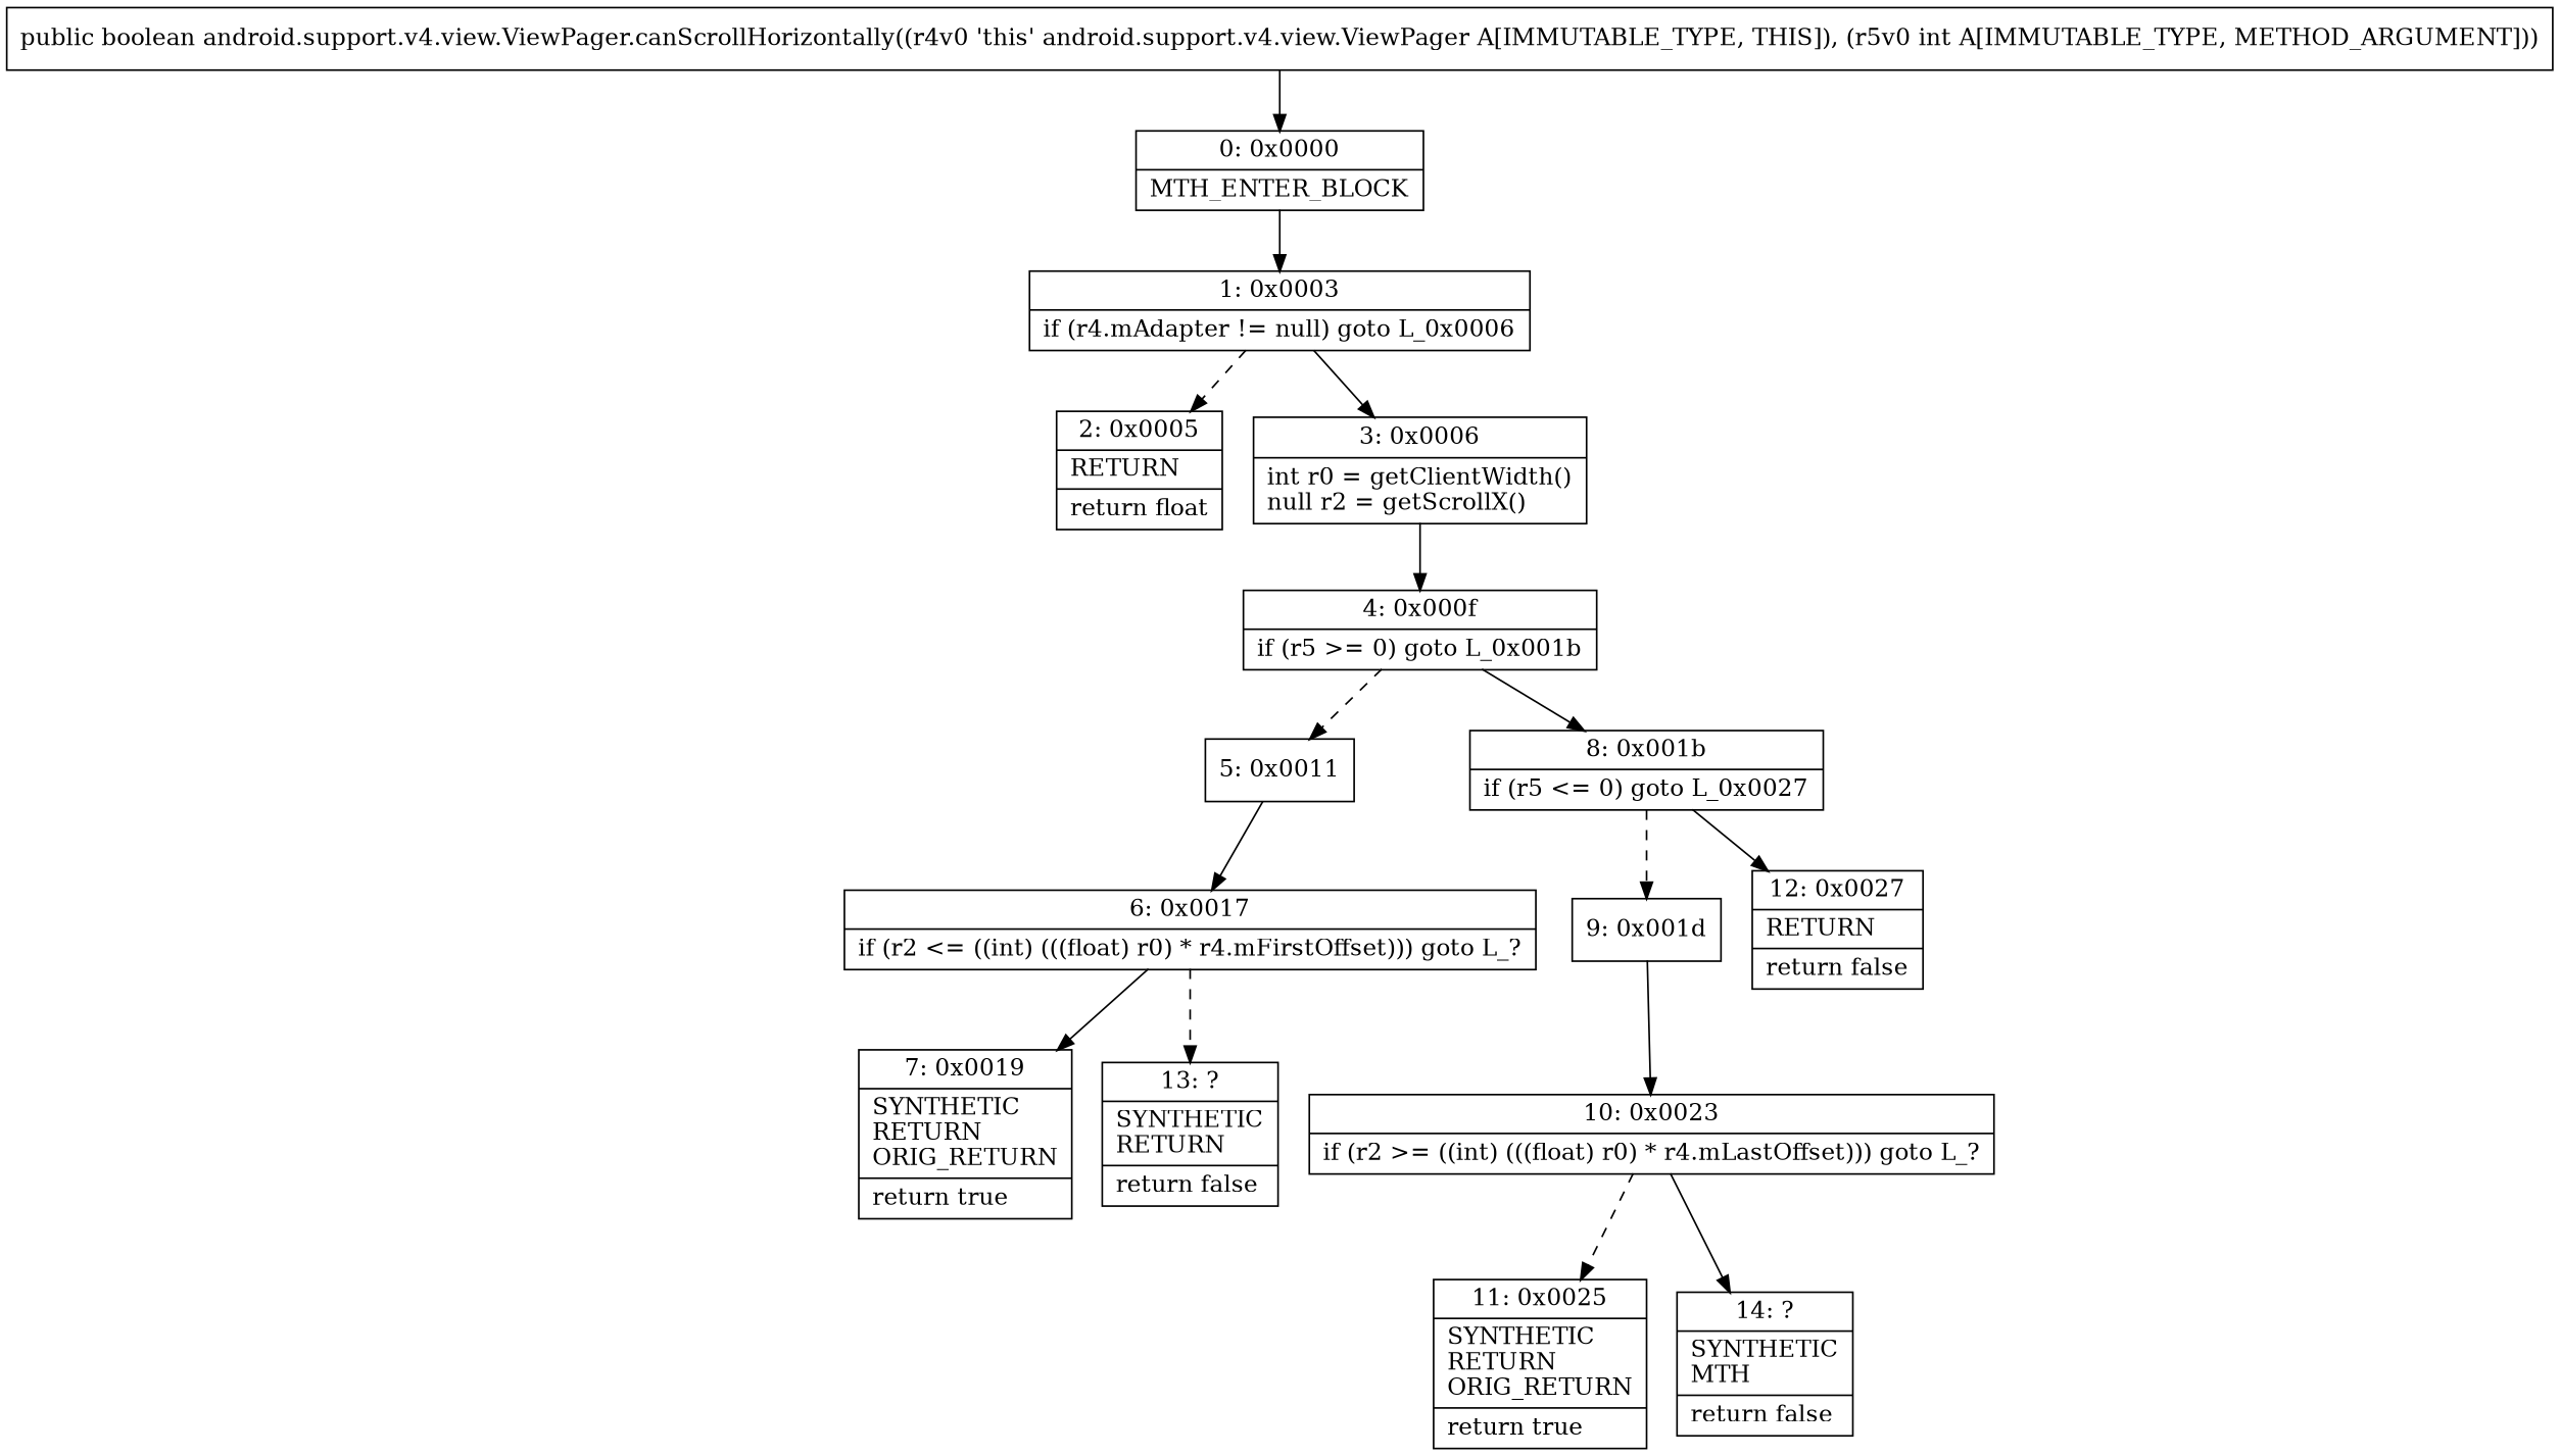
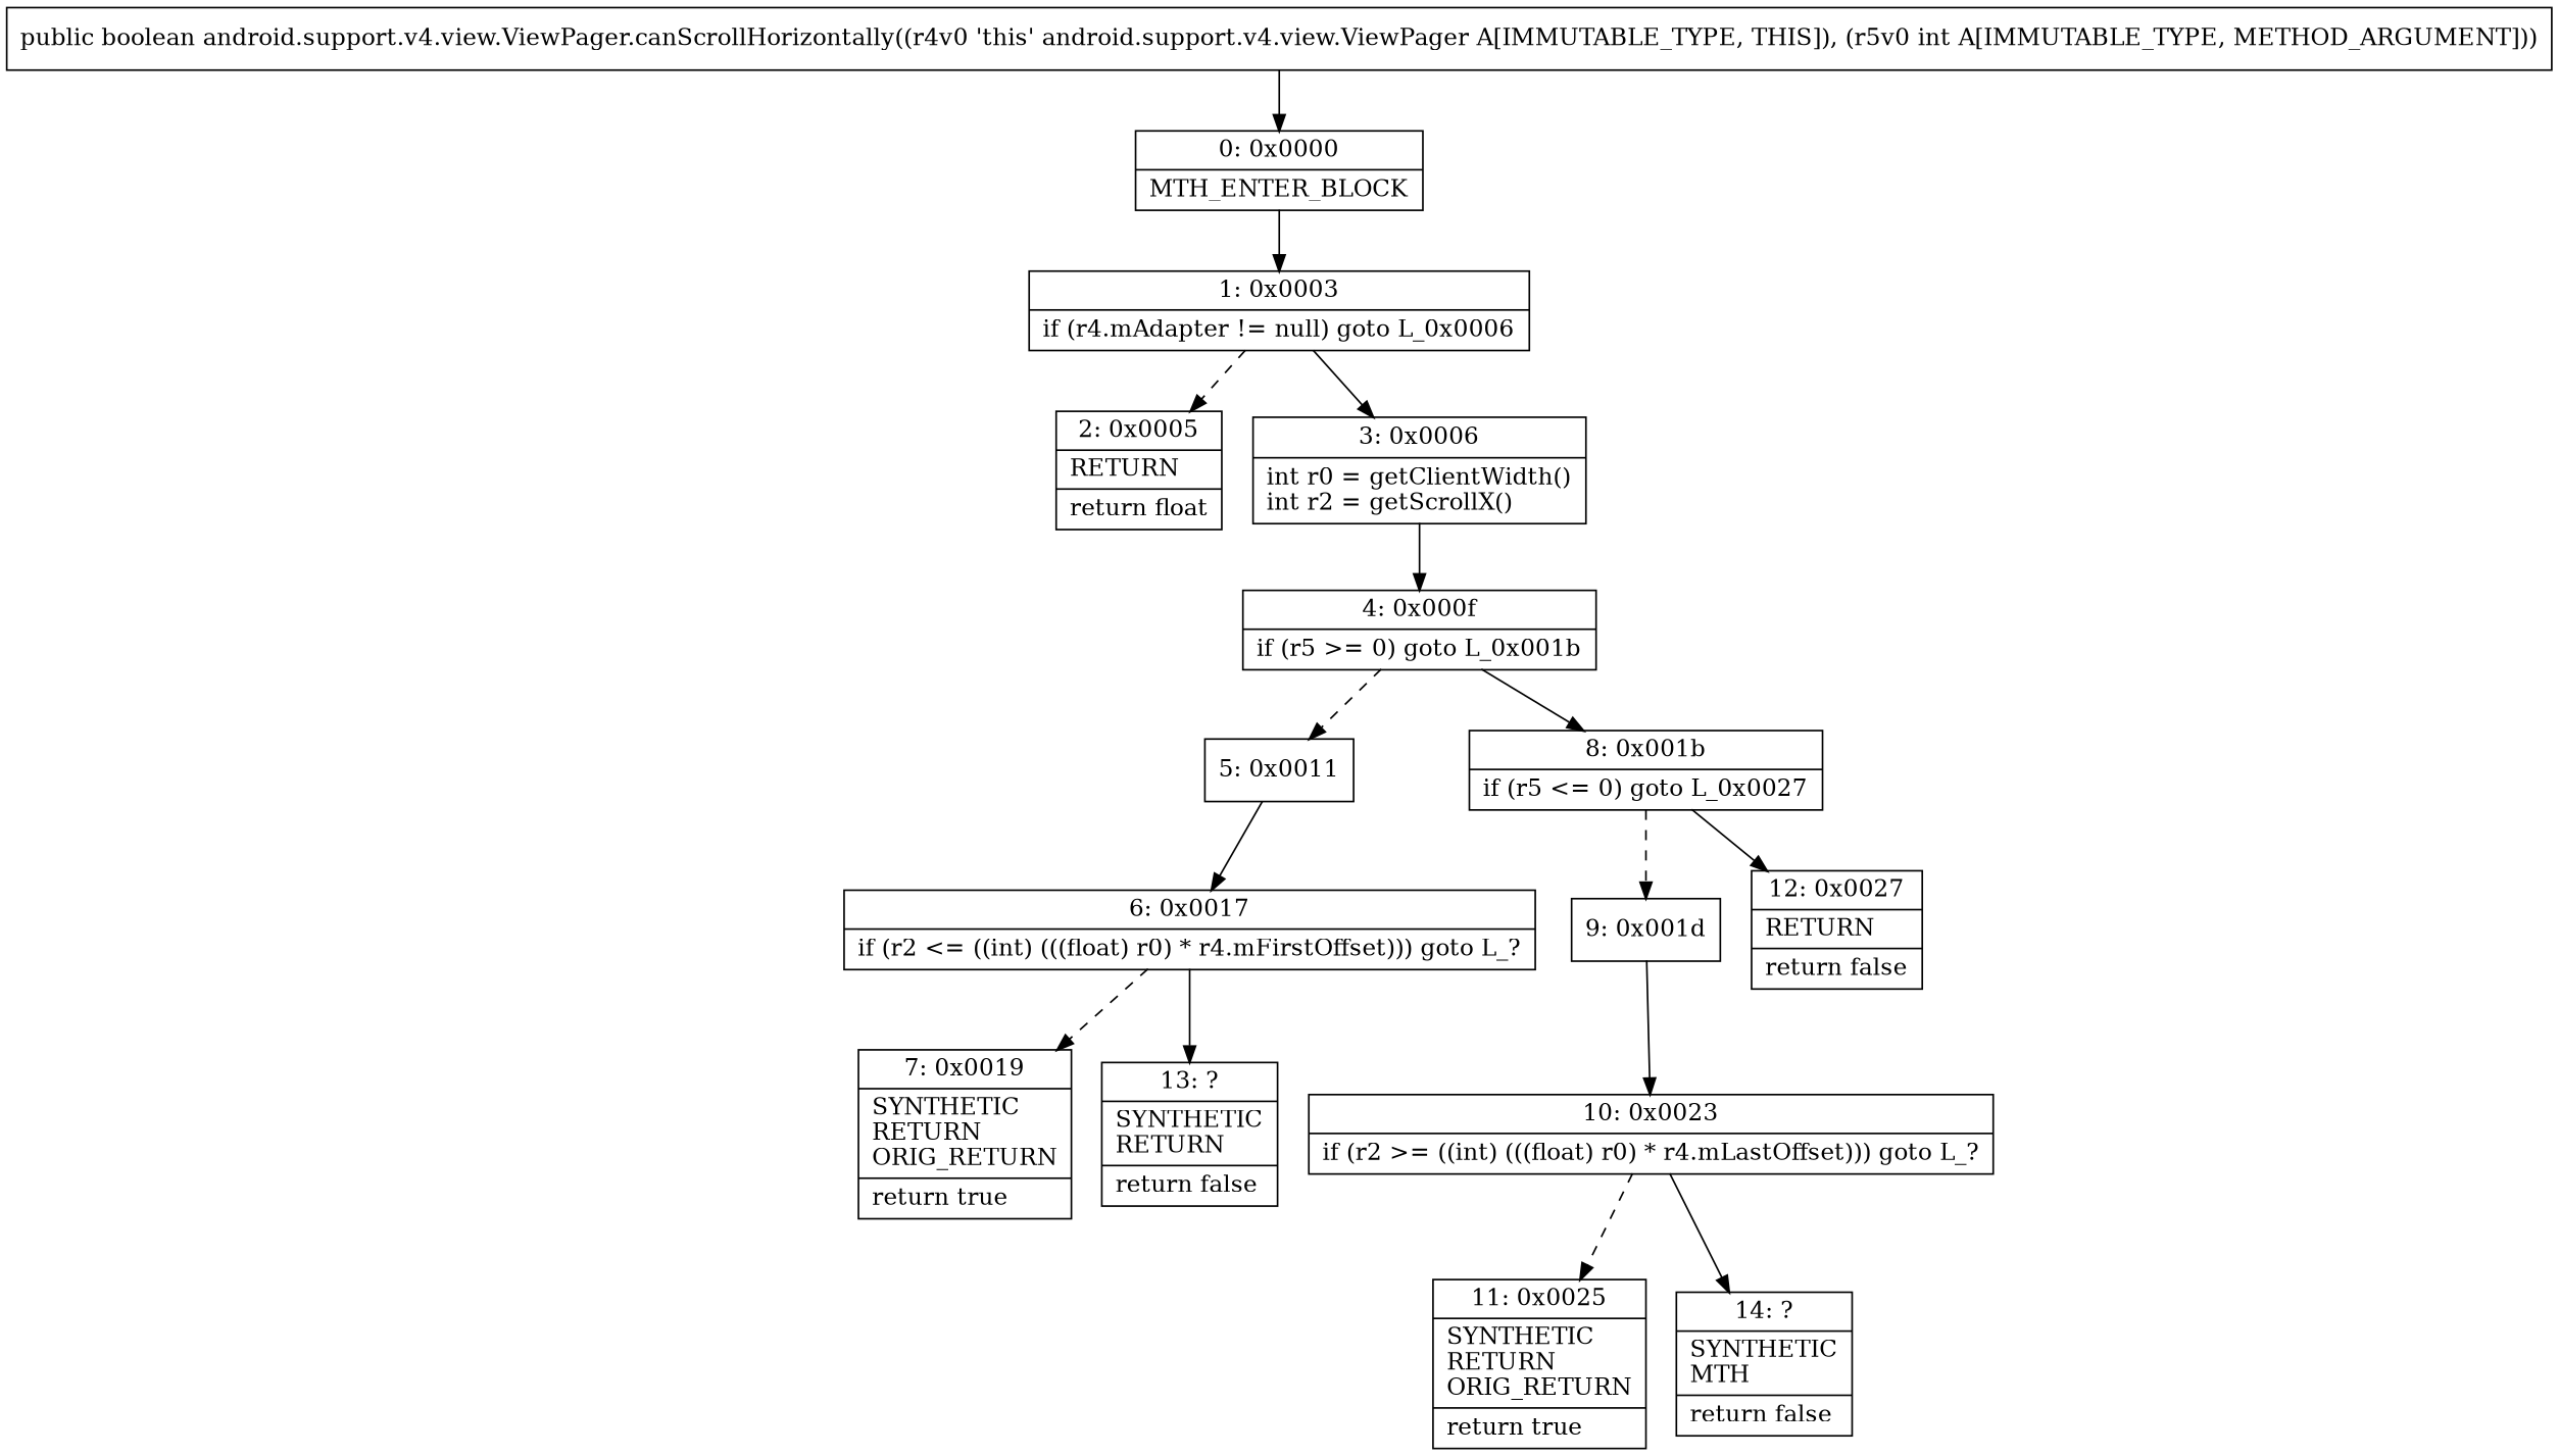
  digraph {
    node [shape=record]
    n1 [label="{0\:\ 0x0000|MTH_ENTER_BLOCK\l}"]
    n2 [label="{1\:\ 0x0003|if (r4.mAdapter != null) goto L_0x0006\l}"]
    n3 [label="{2\:\ 0x0005|RETURN\l|return float\l}"]
-   n4 [label="{3\:\ 0x0006|int r0 = getClientWidth()\lnull r2 = getScrollX()\l}"]
+   n4 [label="{3\:\ 0x0006|int r0 = getClientWidth()\lint r2 = getScrollX()\l}"]
    n5 [label="{4\:\ 0x000f|if (r5 \>= 0) goto L_0x001b\l}"]
    n6 [label="{5\:\ 0x0011}"]
    n7 [label="{8\:\ 0x001b|if (r5 \<= 0) goto L_0x0027\l}"]
    n8 [label="{6\:\ 0x0017|if (r2 \<= ((int) (((float) r0) * r4.mFirstOffset))) goto L_?\l}"]
    n9 [label="{9\:\ 0x001d}"]
    n10 [label="{12\:\ 0x0027|RETURN\l|return false\l}"]
    n11 [label="{7\:\ 0x0019|SYNTHETIC\lRETURN\lORIG_RETURN\l|return true\l}"]
    n12 [label="{13\:\ ?|SYNTHETIC\lRETURN\l|return false\l}"]
    n13 [label="{10\:\ 0x0023|if (r2 \>= ((int) (((float) r0) * r4.mLastOffset))) goto L_?\l}"]
    n14 [label="{11\:\ 0x0025|SYNTHETIC\lRETURN\lORIG_RETURN\l|return true\l}"]
    n15 [label="{14\:\ ?|SYNTHETIC\lMTH\l|return false\l}"]
    n16 [label="{public boolean android.support.v4.view.ViewPager.canScrollHorizontally((r4v0 'this' android.support.v4.view.ViewPager A[IMMUTABLE_TYPE, THIS]), (r5v0 int A[IMMUTABLE_TYPE, METHOD_ARGUMENT])) }"]
    n1 -> n2
    n2 -> n3 [style=dashed]
    n2 -> n4
    n4 -> n5
    n5 -> n6 [style=dashed]
    n5 -> n7
    n6 -> n8
    n7 -> n9 [style=dashed]
    n7 -> n10
-   n8 -> n11 [style=solid]
-   n8 -> n12 [style=dashed]
+   n8 -> n11 [style=dashed]
+   n8 -> n12
    n9 -> n13
    n13 -> n14 [style=dashed]
    n13 -> n15
    n16 -> n1
  }
